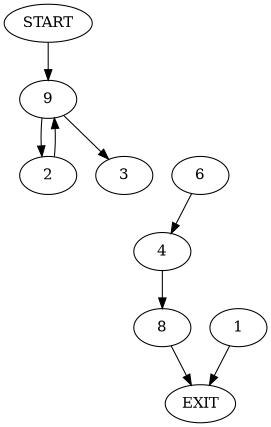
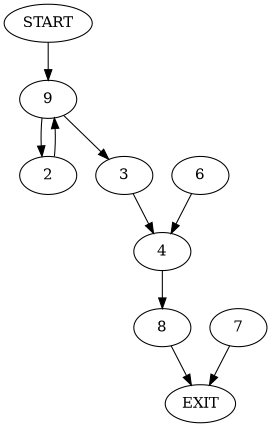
  digraph {
    n1 [label=START]
    n2 [label=9]
    2
    3
    n5 [label=EXIT]
-   7 [label=1]
+   7
    4
    n8 [label=8]
    6
    n1 -> n2
    n2 -> 2
    n2 -> 3
    2 -> n2
+   3 -> 4
    7 -> n5
    4 -> n8
    n8 -> n5
    6 -> 4
  }
